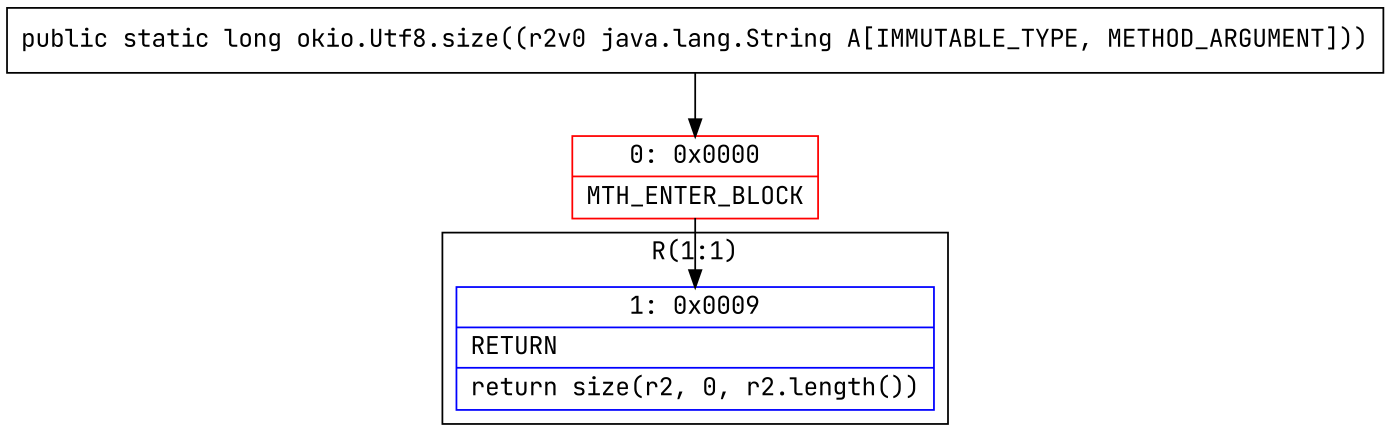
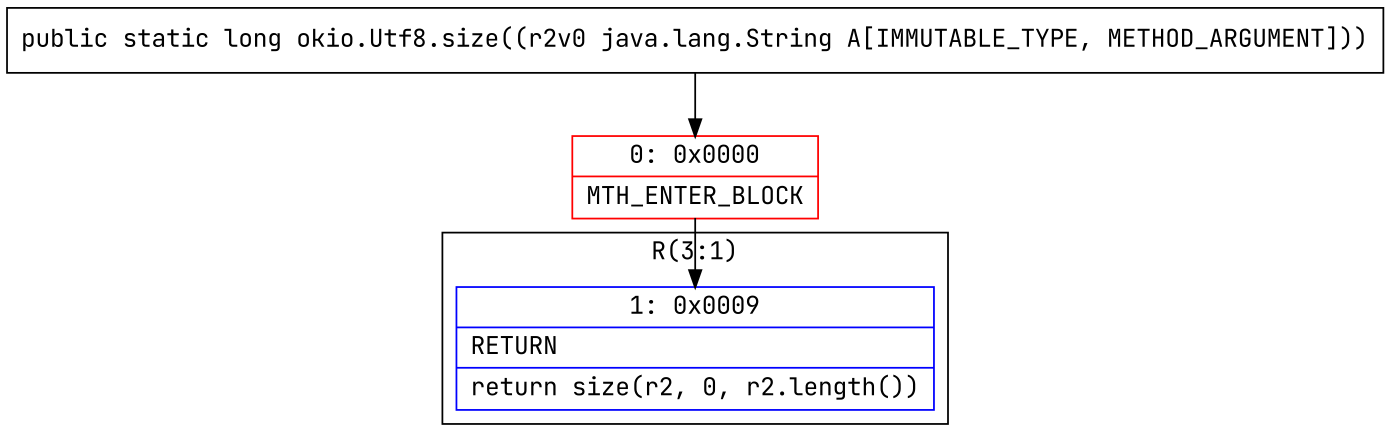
  digraph {
    fontname="JetBrains Mono"
    node [shape=record fontname="JetBrains Mono"]
    edge [fontname="JetBrains Mono"]
    n1 [color=blue label="{1\:\ 0x0009|RETURN\l|return size(r2, 0, r2.length())\l}"]
    n2 [color=red label="{0\:\ 0x0000|MTH_ENTER_BLOCK\l}"]
    n3 [label="{public static long okio.Utf8.size((r2v0 java.lang.String A[IMMUTABLE_TYPE, METHOD_ARGUMENT])) }"]
    subgraph cluster_1 {
-     label="R(1:1)"
+     label="R(3:1)"
      n1
    }
    n2 -> n1
    n3 -> n2
  }
